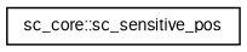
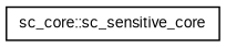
  digraph {
    rankdir=LR
-   n1 [color=black fillcolor=white fontname=FreeSans fontsize=10 height=0.2 label="sc_core::sc_sensitive_pos" shape=record style=filled width=0.4]
+   n1 [color=black fillcolor=white fontname=FreeSans fontsize=10 height=0.2 label="sc_core::sc_sensitive_core" shape=record style=filled width=0.4]
  }
